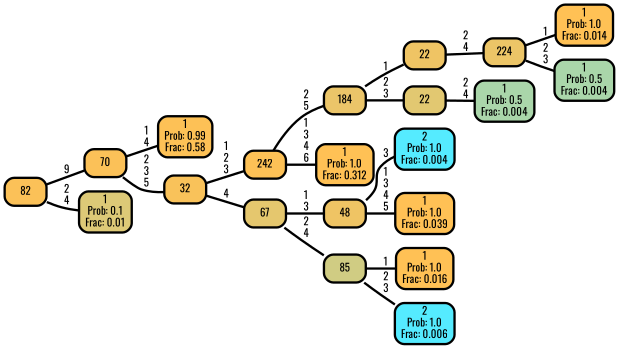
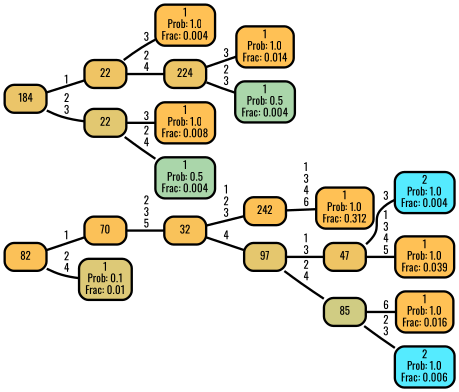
  graph {
    fontname=Oswald
    rankdir=LR
    ranksep="0 equally"
    splines=straight
    node [color=black fillcolor="#ffc155" fontcolor=black fontname=Oswald penwidth=3 shape=box style="filled, rounded"]
    edge [color=black fontname=Oswald penwidth=3]
-   n1 [fillcolor="#fdc156" label="1\nProb: 0.99\nFrac: 0.58"]
    n2 [fillcolor="#fbc158" label=70]
    n3 [fillcolor="#f9c25a" label=32]
    n4 [fillcolor="#fdc156" label=242]
-   n5 [fillcolor="#e5c76e" label=67]
+   n5 [fillcolor="#e5c76e" label=97]
+   n6 [label="1\nProb: 1.0\nFrac: 0.004"]
    n7 [fillcolor="#efc464" label=22]
    n8 [fillcolor="#ecc567" label=224]
    n9 [label="1\nProb: 1.0\nFrac: 0.014"]
    n10 [fillcolor="#aad6aa" label="1\nProb: 0.5\nFrac: 0.004"]
    n11 [fillcolor="#ebc569" label=184]
    n12 [fillcolor="#e2c871" label=22]
+   n13 [label="1\nProb: 1.0\nFrac: 0.008"]
    n14 [fillcolor="#aad6aa" label="1\nProb: 0.5\nFrac: 0.004"]
    n15 [label="1\nProb: 1.0\nFrac: 0.312"]
-   n16 [fillcolor="#efc464" label=48]
+   n16 [fillcolor="#efc464" label=47]
    n17 [fillcolor="#d0cc83" label=85]
    n18 [fillcolor="#55ebff" label="2\nProb: 1.0\nFrac: 0.004"]
    n19 [label="1\nProb: 1.0\nFrac: 0.039"]
    n20 [label="1\nProb: 1.0\nFrac: 0.016"]
    n21 [fillcolor="#55ebff" label="2\nProb: 1.0\nFrac: 0.006"]
    n22 [fillcolor="#fbc158" label=82]
    n23 [fillcolor="#ddc977" label="1\nProb: 0.1\nFrac: 0.01"]
    subgraph sub_1 {
      rank=same
    }
-   n2 -- n1 [label=" 1\n 4"]
    n2 -- n3 [label=" 2\n 3\n 5"]
    n3 -- n4 [label=" 1\n 2\n 3"]
    n3 -- n5 [label=" 4"]
-   n4 -- n11 [label=" 2\n 5"]
    n4 -- n15 [label=" 1\n 3\n 4\n 6"]
    n5 -- n16 [label=" 1\n 3"]
    n5 -- n17 [label=" 2\n 4"]
+   n7 -- n6 [label=" 3"]
    n7 -- n8 [label=" 2\n 4"]
-   n8 -- n9 [label=" 1"]
+   n8 -- n9 [label=" 3"]
    n8 -- n10 [label=" 2\n 3"]
    n11 -- n7 [label=" 1"]
    n11 -- n12 [label=" 2\n 3"]
+   n12 -- n13 [label=" 3"]
    n12 -- n14 [label=" 2\n 4"]
    n16 -- n18 [label=" 3"]
    n16 -- n19 [label=" 1\n 3\n 4\n 5"]
-   n17 -- n20 [label=" 1"]
+   n17 -- n20 [label=" 6"]
    n17 -- n21 [label=" 2\n 3"]
-   n22 -- n2 [label=" 9"]
+   n22 -- n2 [label=" 1"]
    n22 -- n23 [label=" 2\n 4"]
  }
